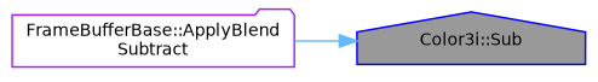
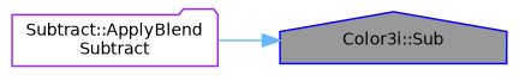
  digraph {
    rankdir=RL
    node [fontname=Helvetica fontsize=10 style=filled]
    n1 [color=blue fillcolor=grey60 fontcolor=black height=0.2 label="Color3i::Sub" shape=house width=0.4]
-   n2 [color=purple fillcolor=white height=0.2 label="FrameBufferBase::ApplyBlend\lSubtract" shape=folder width=0.4]
+   n2 [color=purple fillcolor=white height=0.2 label="Subtract::ApplyBlend\lSubtract" shape=folder width=0.4]
    n1 -> n2 [color=steelblue1 dir=back fontname=Helvetica fontsize=10 labelfontname=Helvetica labelfontsize=10 style=solid]
  }
